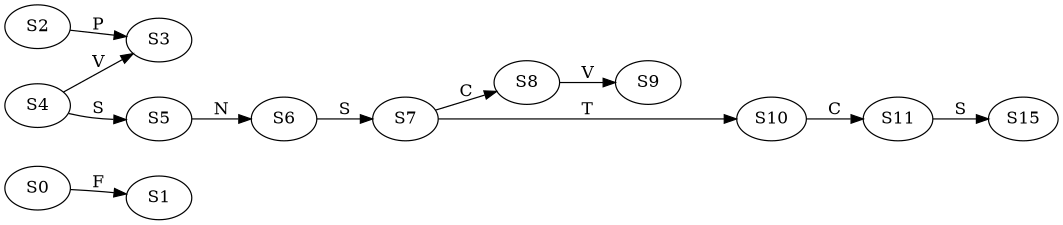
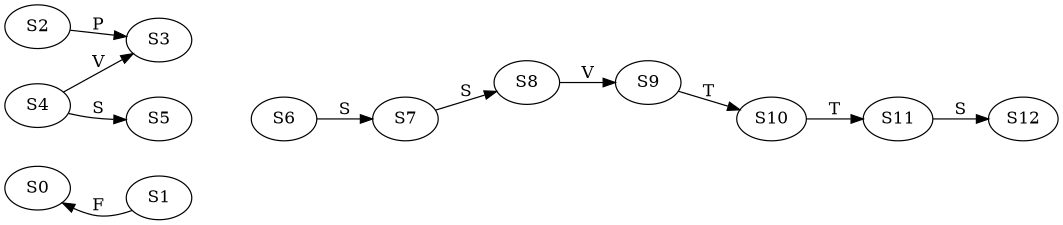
  strict digraph {
    rankdir=LR
    S0
    S1
    S2
    S3
    S4
    S5
    S6
    S7
    S8
    S9
    S10
    S11
-   S12 [label=S15]
-   S0 -> S1 [label=F]
+   S12
+   S1 -> S0 [label=F]
    S2 -> S3 [label=P]
    S4 -> S3 [label=V]
    S4 -> S5 [label=S]
-   S5 -> S6 [label=N]
    S6 -> S7 [label=S]
-   S7 -> S8 [label=C]
+   S7 -> S8 [label=S]
    S8 -> S9 [label=V]
-   S7 -> S10 [label=T]
-   S10 -> S11 [label=C]
+   S9 -> S10 [label=T]
+   S10 -> S11 [label=T]
    S11 -> S12 [label=S]
  }
